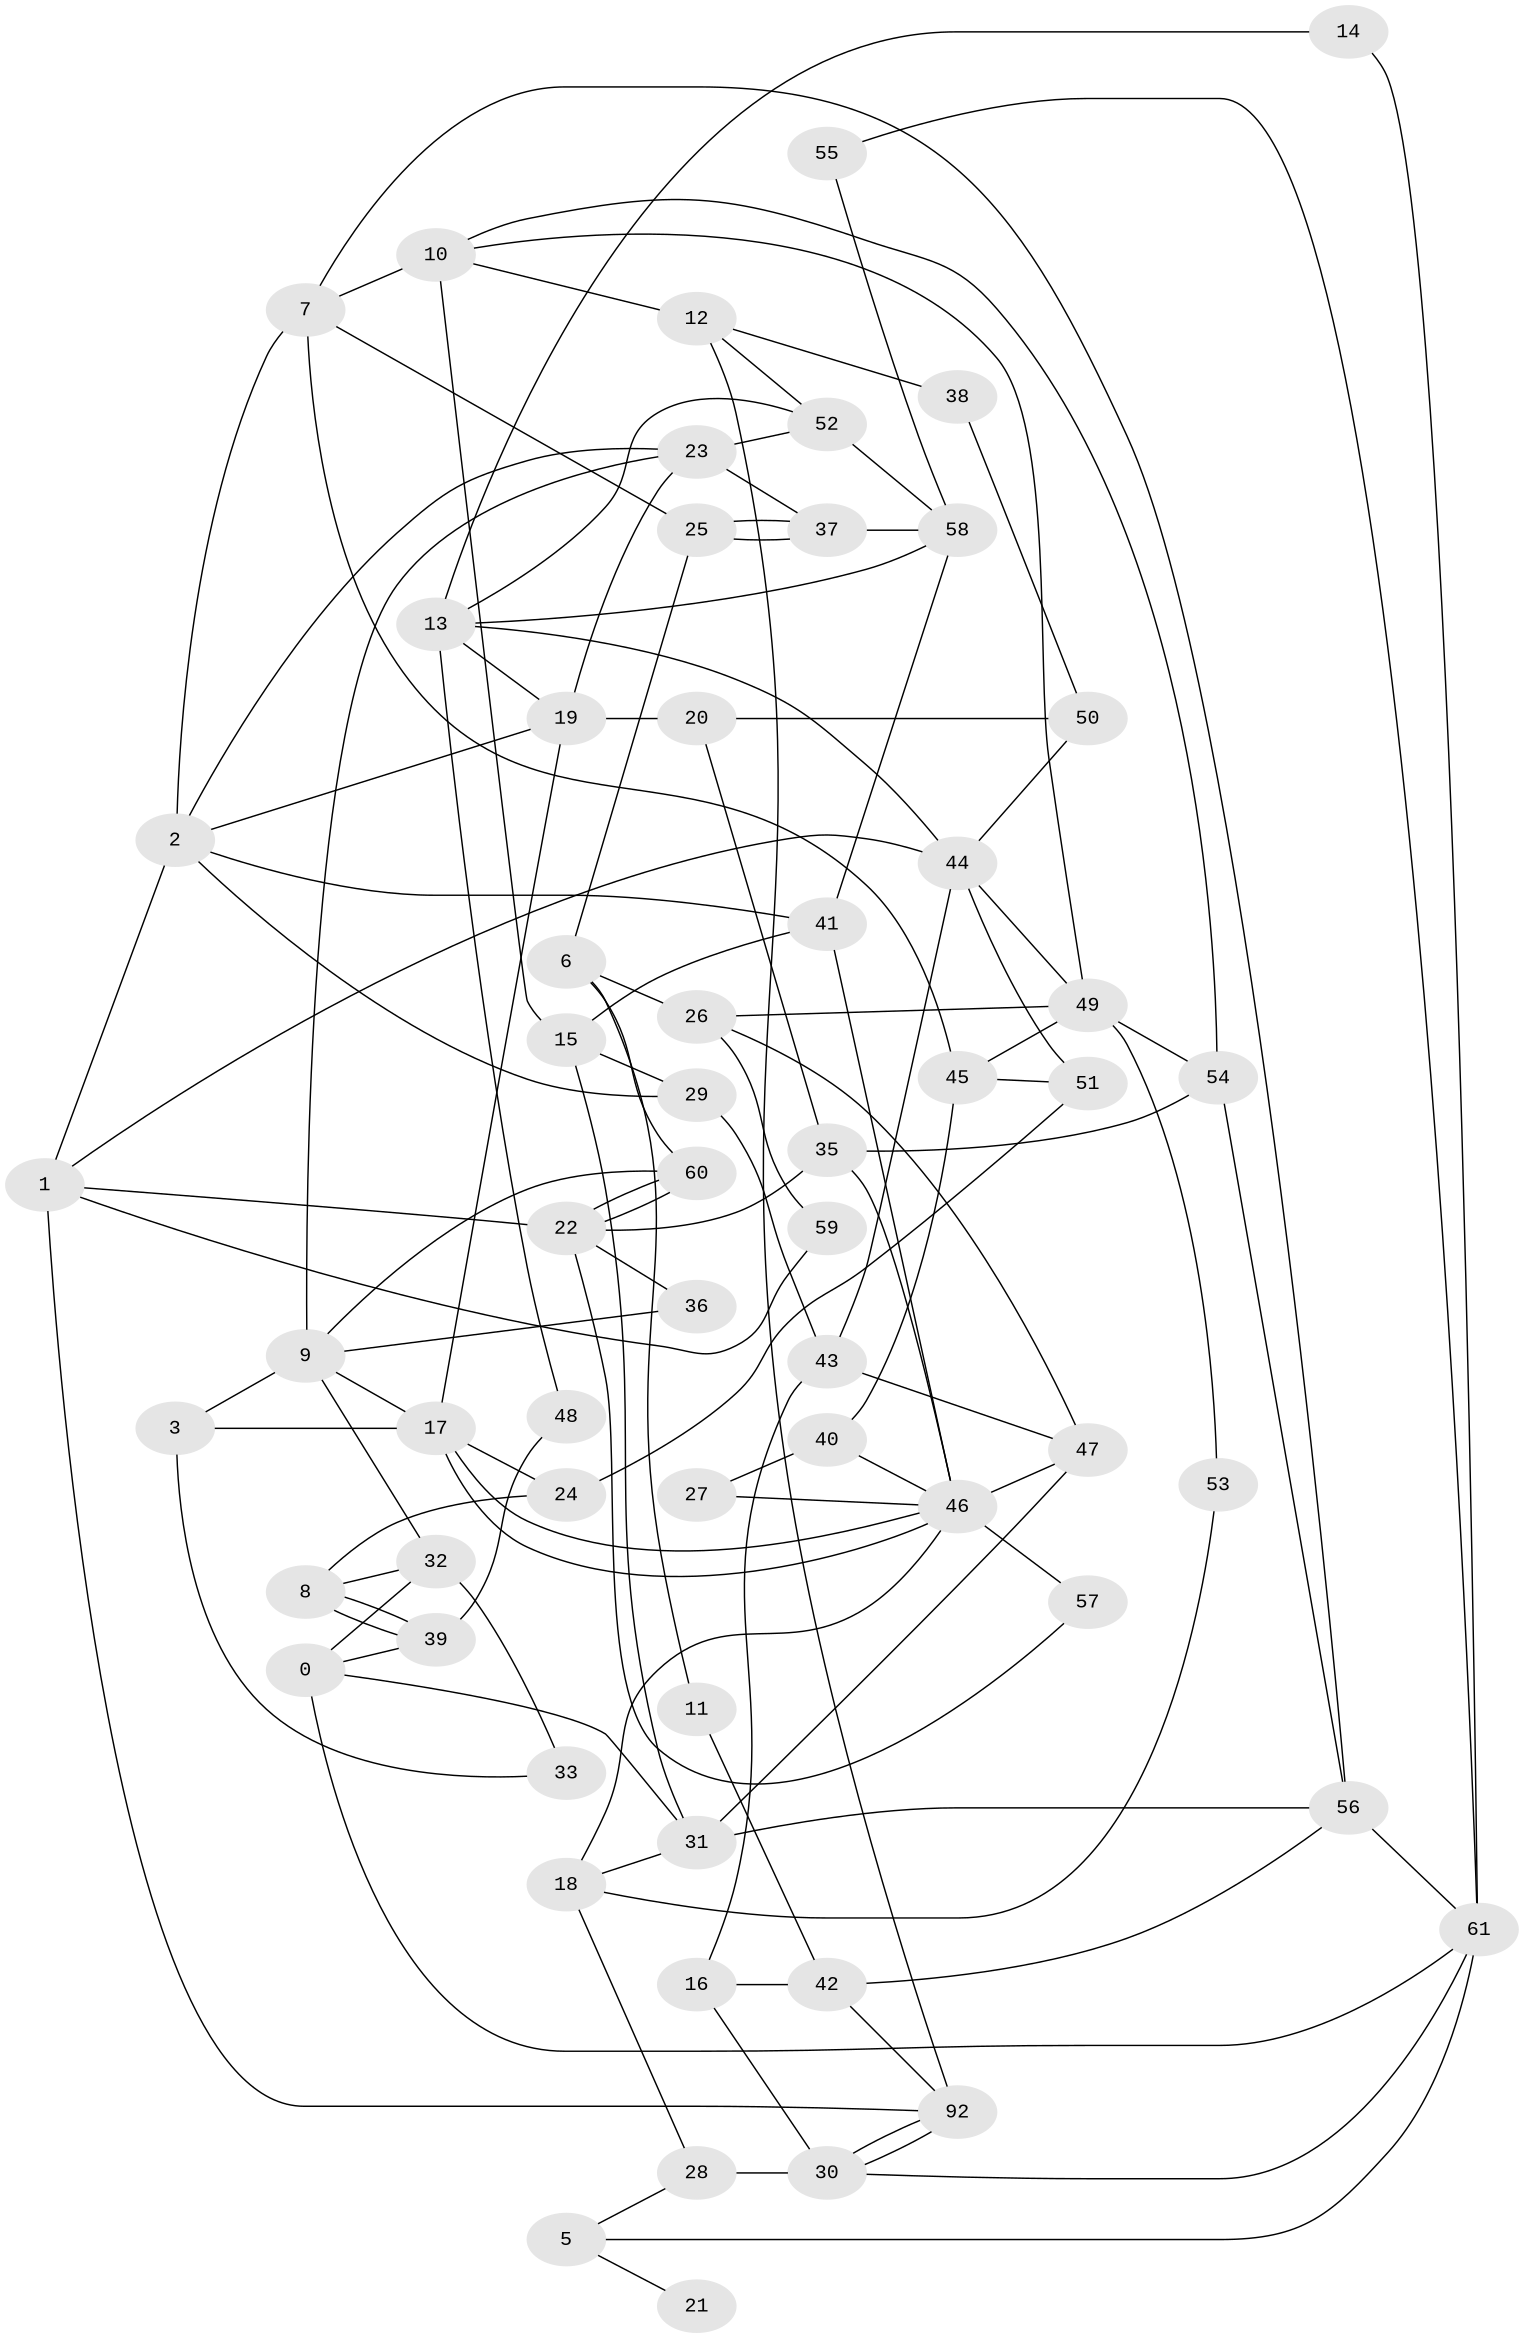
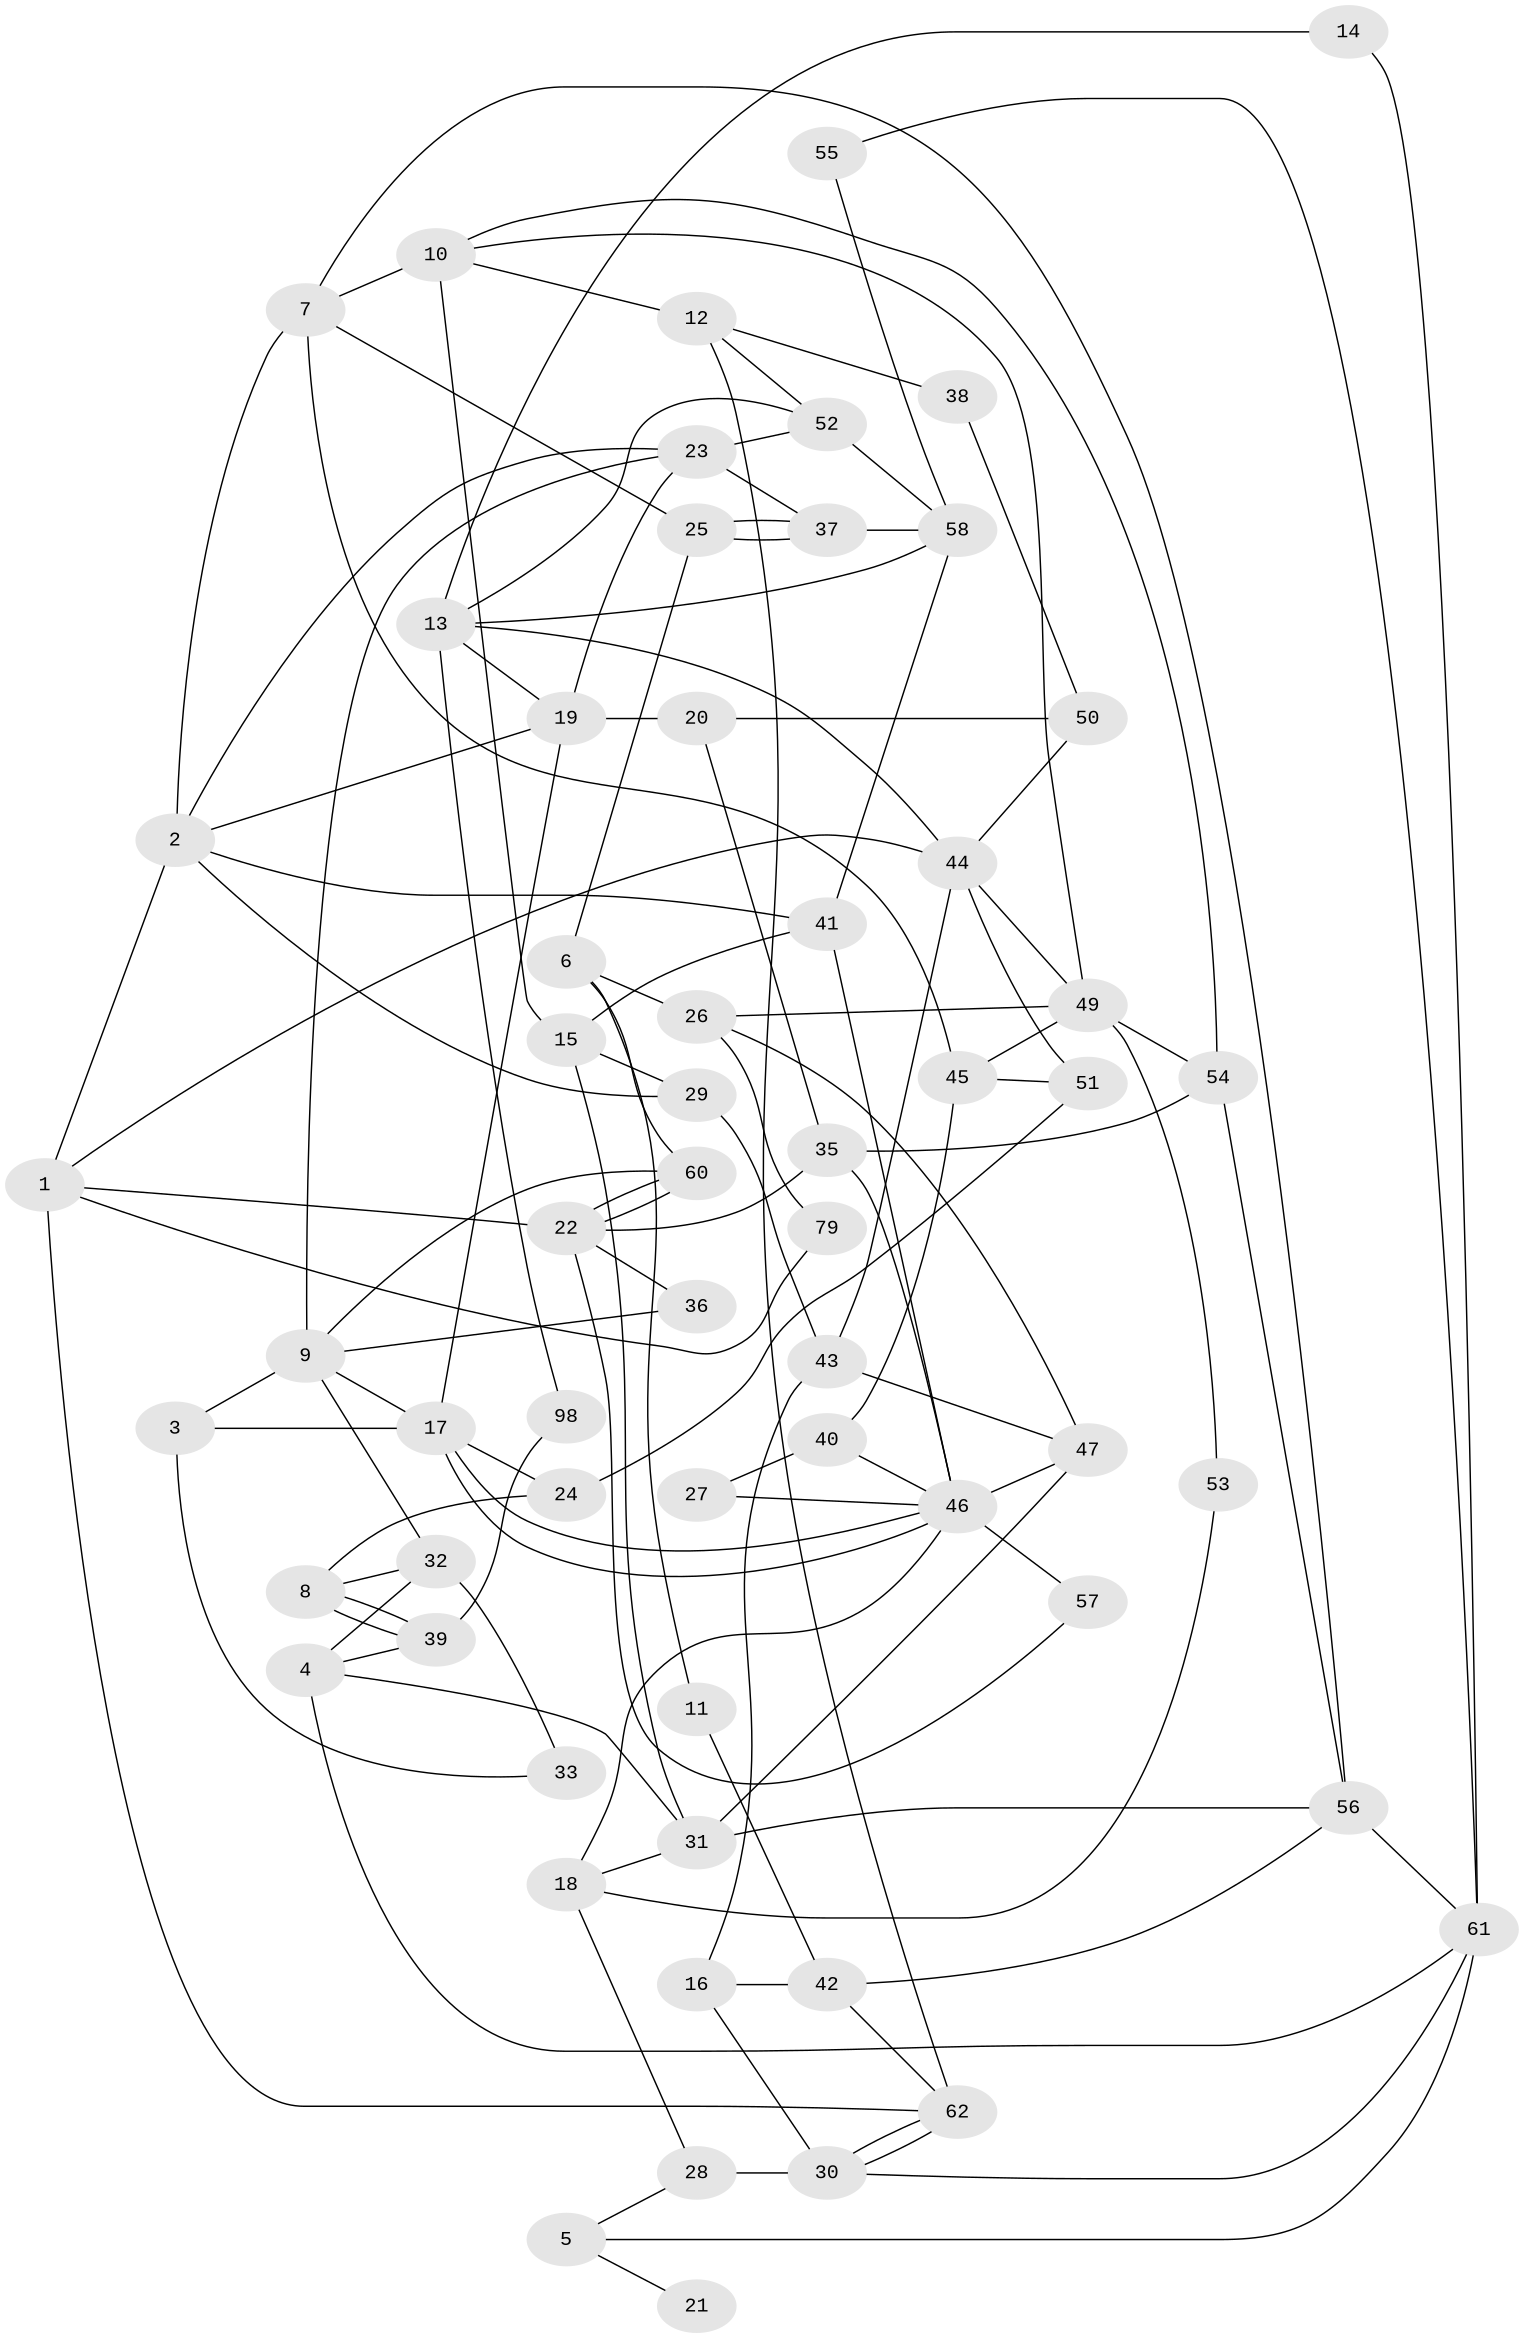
  graph {
    fontname="Liberation Mono"
    rankdir=LR
    node [color=gray90 fontname="Liberation Mono" style=filled]
    edge [fontname="Liberation Mono"]
    1
    2
    22
    44
-   59
-   62 [label=92]
+   59 [label=79]
+   62
    7
    19
    23
    29
    41
    60
    36
    35
    57
    49
    50
    51
    25
    10
    45
    56
    20
    52
    37
    43
    58
    46
    3
    9
    17
    33
    32
    24
-   4 [label=0]
+   4
    31
    39
    61
    47
-   48
+   48 [label=98]
    5
    21
    28
    30
    6
    11
    26
    42
    12
    15
    54
    8
    38
    53
    13
    14
    16
    18
    27
    40
    55
    1 -- 2
    1 -- 22
    1 -- 44
    1 -- 59
    1 -- 62
    2 -- 7
    2 -- 19
    2 -- 23
    2 -- 29
    2 -- 41
    22 -- 60
    22 -- 60
    22 -- 36
    22 -- 35
    22 -- 57
    44 -- 49
    44 -- 50
    44 -- 51
    7 -- 25
    7 -- 10
    7 -- 45
    7 -- 56
    19 -- 23
    19 -- 20
    23 -- 52
    23 -- 37
    29 -- 43
    41 -- 58
    41 -- 46
    35 -- 46
    35 -- 54
    49 -- 54
    49 -- 53
    25 -- 37
    25 -- 37
    10 -- 49
    10 -- 12
    10 -- 15
    10 -- 54
    45 -- 49
    45 -- 51
    56 -- 61
    20 -- 35
    20 -- 50
    52 -- 58
    37 -- 58
    43 -- 44
    43 -- 47
    46 -- 57
    46 -- 47
    3 -- 9
    3 -- 17
    3 -- 33
    9 -- 23
    9 -- 60
    9 -- 36
    9 -- 17
    9 -- 32
    17 -- 19
    17 -- 46
    17 -- 46
    17 -- 24
    32 -- 33
    24 -- 51
    4 -- 32
    4 -- 31
    4 -- 39
    4 -- 61
    31 -- 56
    31 -- 47
    39 -- 48
    5 -- 61
    5 -- 21
    5 -- 28
    28 -- 30
    30 -- 62
    30 -- 62
    30 -- 61
    6 -- 60
    6 -- 25
    6 -- 11
    6 -- 26
    11 -- 42
    26 -- 59
    26 -- 49
    26 -- 47
    42 -- 62
    42 -- 56
    12 -- 62
    12 -- 52
    12 -- 38
    15 -- 29
    15 -- 41
    15 -- 31
    54 -- 56
    8 -- 32
    8 -- 24
    8 -- 39
    8 -- 39
    38 -- 50
    13 -- 44
    13 -- 19
    13 -- 52
    13 -- 58
    13 -- 48
    13 -- 14
    14 -- 61
    16 -- 43
    16 -- 30
    16 -- 42
    18 -- 46
    18 -- 31
    18 -- 28
    18 -- 53
    27 -- 46
    27 -- 40
    40 -- 45
    40 -- 46
    55 -- 58
    55 -- 61
  }
